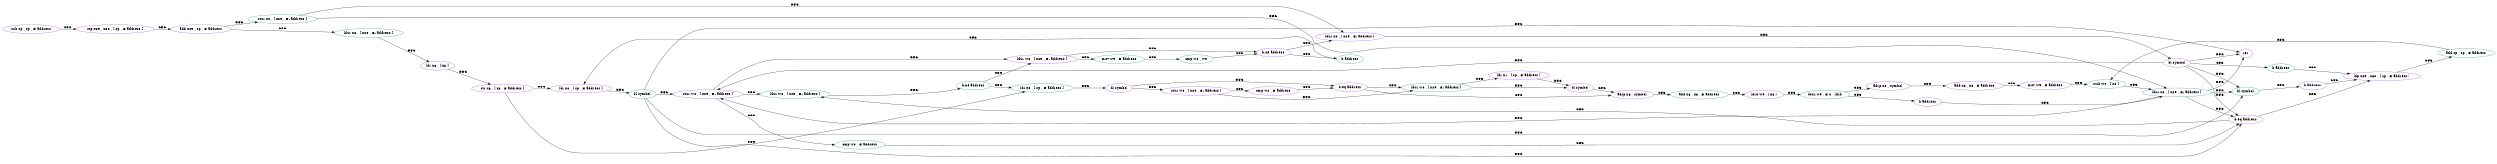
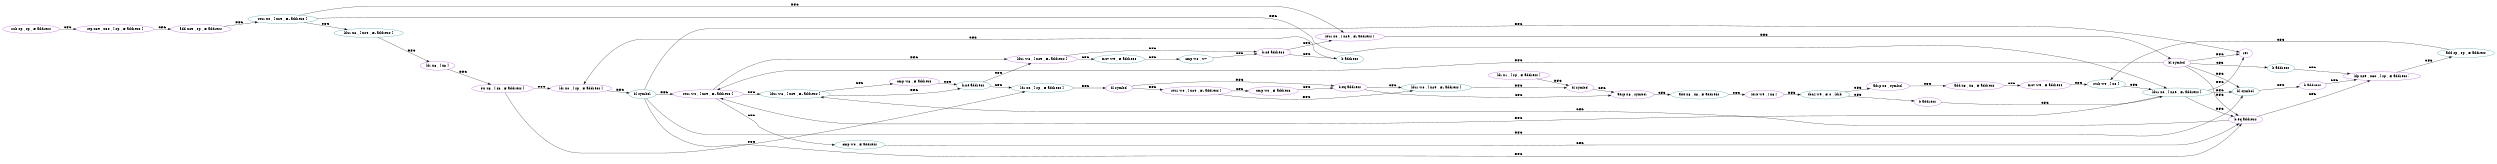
  digraph {
    rankdir=LR
    node [color=purple]
    n1 [label="sub sp , sp , # address"]
    n2 [label="stp x29 , x30 , [ sp , # address ]"]
    n3 [label="add x29 , sp , # address"]
    n4 [color=teal label="stur x0 , [ x29 , #- address ]"]
    n5 [color=teal label="ldur x8 , [ x29 , #- address ]"]
    n6 [label="ldur x0 , [ x29 , #- address ]"]
    n7 [color=teal label="ldur x0 , [ x29 , #- address ]"]
    n8 [label="ldr x8 , [ x8 ]"]
    n9 [label="bl symbol"]
    n10 [label=ret]
    n11 [label="stur w0 , [ x29 , #- address ]"]
    n12 [label="b.eq address"]
    n13 [color=teal label="bl symbol"]
    n14 [label="str x8 , [ sp , # address ]"]
    n15 [label="ldr x0 , [ sp , # address ]"]
    n16 [color=teal label="ldr x0 , [ sp , # address ]"]
    n17 [color=teal label="bl symbol"]
    n18 [label="bl symbol"]
    n19 [label="ldr x1 , [ sp , # address ]"]
    n20 [label="bl symbol"]
    n21 [label="ldp x29 , x30 , [ sp , # address ]"]
    n22 [color=teal label="add sp , sp , # address"]
    n23 [color=teal label="strb w9 , [ x8 ]"]
    n24 [color=teal label="ldur w8 , [ x29 , #- address ]"]
+   n25 [label="cmp w8 , # address"]
    n26 [color=teal label="b.ne address"]
    n27 [label="ldur w8 , [ x29 , #- address ]"]
    n28 [color=teal label="mov w9 , # address"]
    n29 [label="b.ne address"]
-   n30 [color=teal label="cmp w8 , w9"]
+   n30 [color=teal label="cmp w8 , w7"]
    n31 [color=teal label="b address"]
    n32 [label="stur w0 , [ x29 , #- address ]"]
    n33 [label="b.eq address"]
    n34 [color=teal label="b address"]
    n35 [label="cmp w0 , # address"]
    n36 [color=teal label="ldur w0 , [ x29 , #- address ]"]
    n37 [label="adrp x8 , symbol"]
    n38 [color=teal label="add x8 , x8 , # address"]
    n39 [label="ldrb w9 , [ x8 ]"]
    n40 [color=teal label="cmp w0 , # address"]
    n41 [label="b address"]
    n42 [color=teal label="tbnz w9 , # 0 , ldrb"]
    n43 [label="adrp x8 , symbol"]
    n44 [label="b address"]
    n45 [label="add x8 , x8 , # address"]
    n46 [label="mov w9 , # address"]
    n1 -> n2 [label=CFG]
    n2 -> n3 [label=CFG]
    n3 -> n4 [label=DFG]
-   n3 -> n5 [label=DFG]
+   n4 -> n5 [label=DFG]
    n4 -> n6 [label=DFG]
    n4 -> n7 [label=DFG]
    n5 -> n8 [label=DFG]
    n6 -> n9 [label=DFG]
    n7 -> n10 [label=DFG]
    n7 -> n11 [label=DFG]
    n7 -> n12 [label=DFG]
    n7 -> n13 [label=DFG]
    n8 -> n14 [label=DFG]
    n9 -> n10 [label=DFG]
    n9 -> n11 [label=DFG]
    n9 -> n12 [label=DFG]
    n9 -> n13 [label=DFG]
    n9 -> n34 [label=CFG]
    n11 -> n24 [label=DFG]
    n11 -> n27 [label=DFG]
    n11 -> n40 [label=CFG]
    n12 -> n21 [label=CFG]
    n12 -> n24 [label=CFG]
    n13 -> n41 [label=CFG]
    n14 -> n15 [label=DFG]
    n14 -> n16 [label=DFG]
    n15 -> n17 [label=DFG]
    n16 -> n18 [label=DFG]
    n17 -> n10 [label=DFG]
    n17 -> n11 [label=DFG]
    n17 -> n12 [label=DFG]
    n17 -> n13 [label=DFG]
    n18 -> n32 [label=DFG]
    n18 -> n33 [label=DFG]
    n19 -> n20 [label=DFG]
    n20 -> n37 [label=CFG]
    n21 -> n22 [label=CFG]
    n22 -> n23 [label=CFG]
    n23 -> n7 [label=CFG]
+   n24 -> n25 [label=CFG]
    n24 -> n26 [label=DFG]
+   n25 -> n26 [label=CFG]
    n26 -> n16 [label=CFG]
    n26 -> n27 [label=CFG]
    n27 -> n28 [label=CFG]
    n27 -> n29 [label=DFG]
    n28 -> n30 [label=CFG]
    n29 -> n6 [label=CFG]
    n29 -> n31 [label=CFG]
    n30 -> n29 [label=CFG]
    n31 -> n15 [label=CFG]
    n32 -> n35 [label=CFG]
    n32 -> n36 [label=DFG]
    n33 -> n36 [label=CFG]
    n33 -> n37 [label=CFG]
    n34 -> n21 [label=CFG]
    n35 -> n33 [label=CFG]
-   n36 -> n19 [label=CFG]
    n36 -> n20 [label=DFG]
    n37 -> n38 [label=CFG]
    n38 -> n39 [label=CFG]
    n39 -> n42 [label=DFG]
    n40 -> n12 [label=CFG]
    n41 -> n21 [label=CFG]
    n42 -> n43 [label=CFG]
    n42 -> n44 [label=CFG]
    n43 -> n45 [label=CFG]
    n44 -> n7 [label=CFG]
    n45 -> n46 [label=CFG]
    n46 -> n23 [label=CFG]
  }
